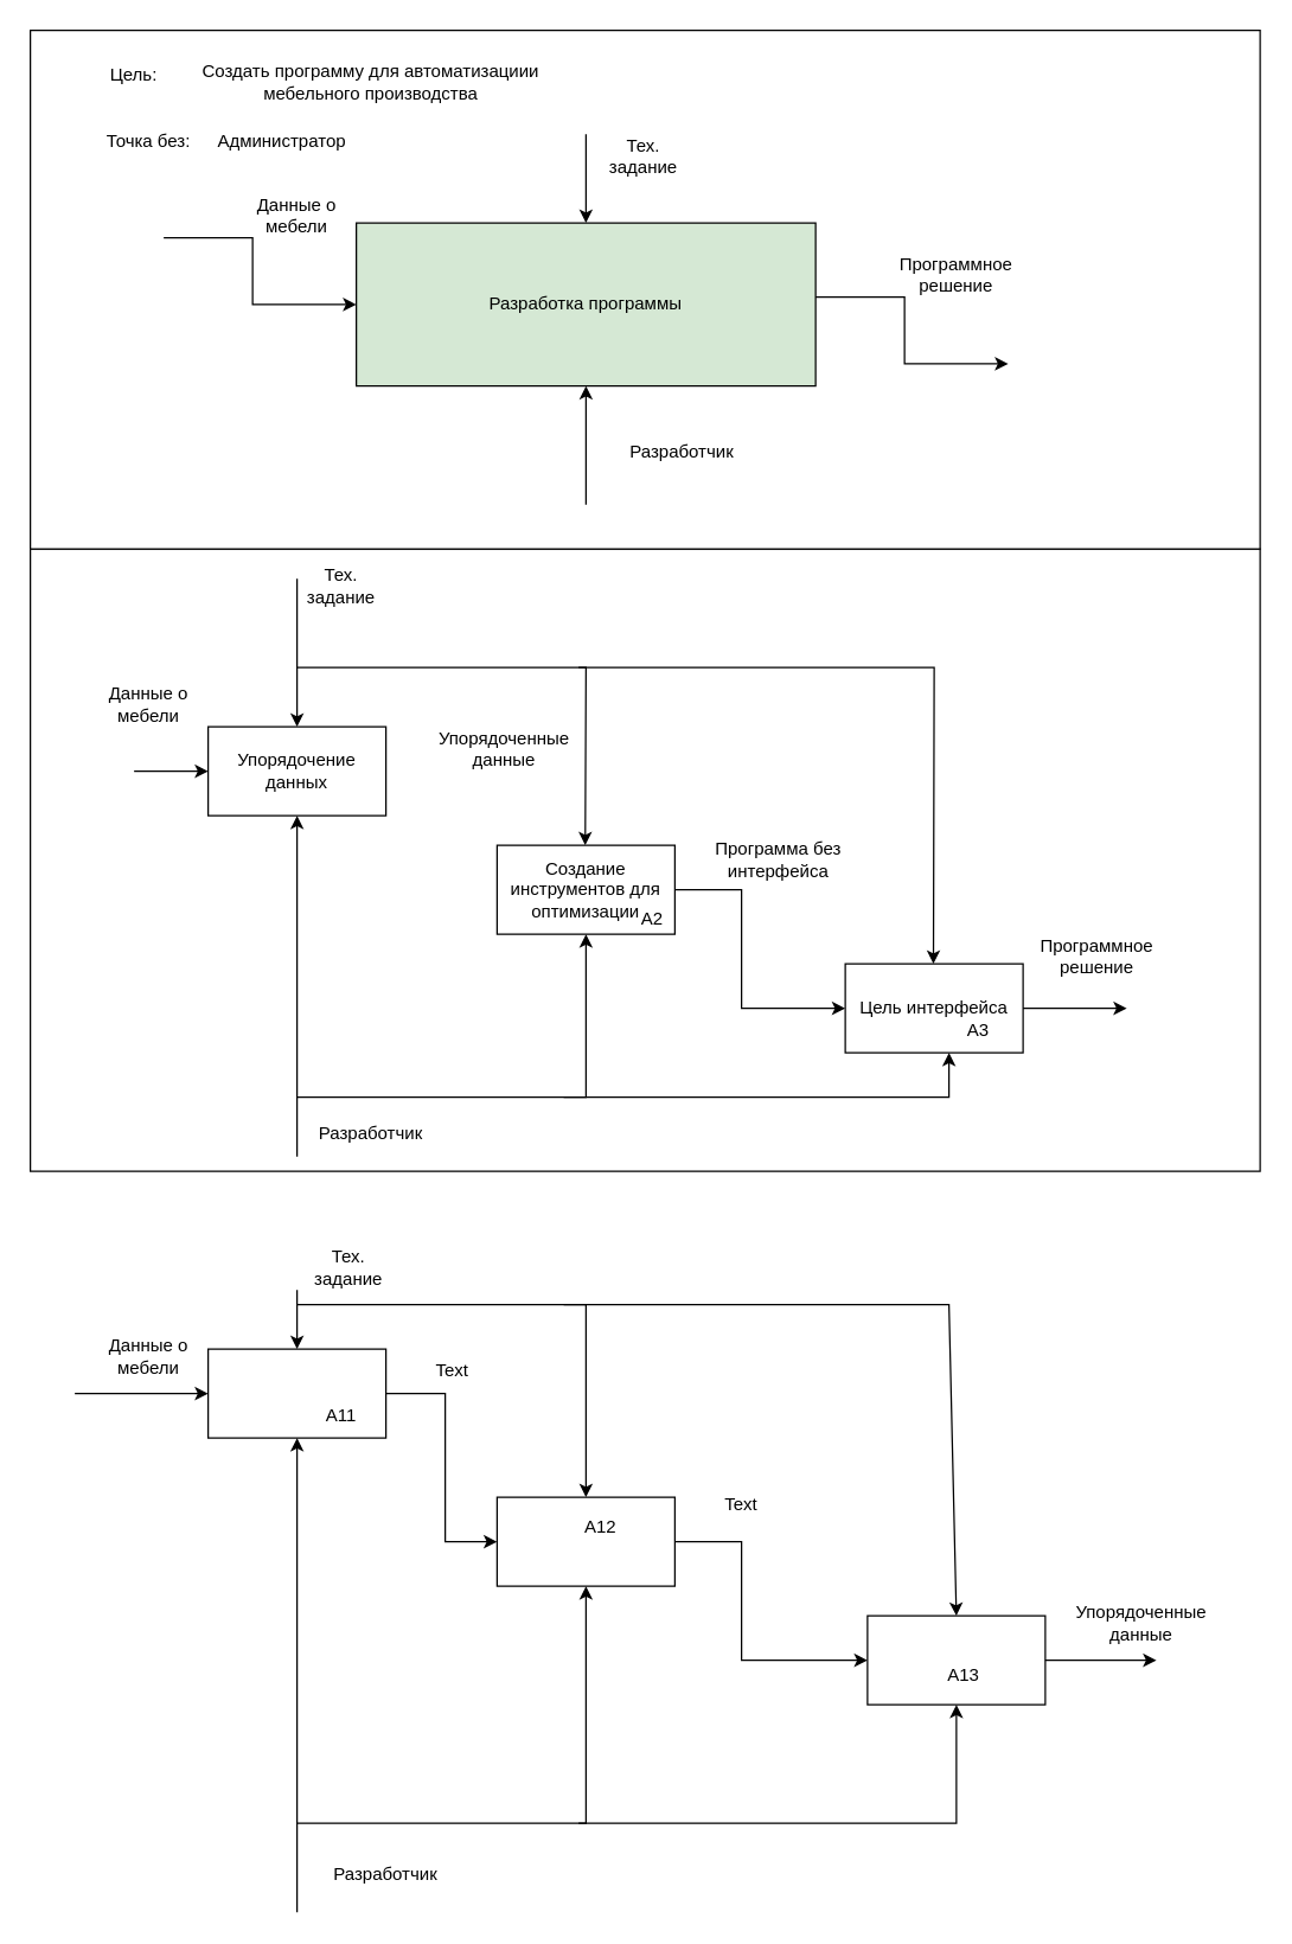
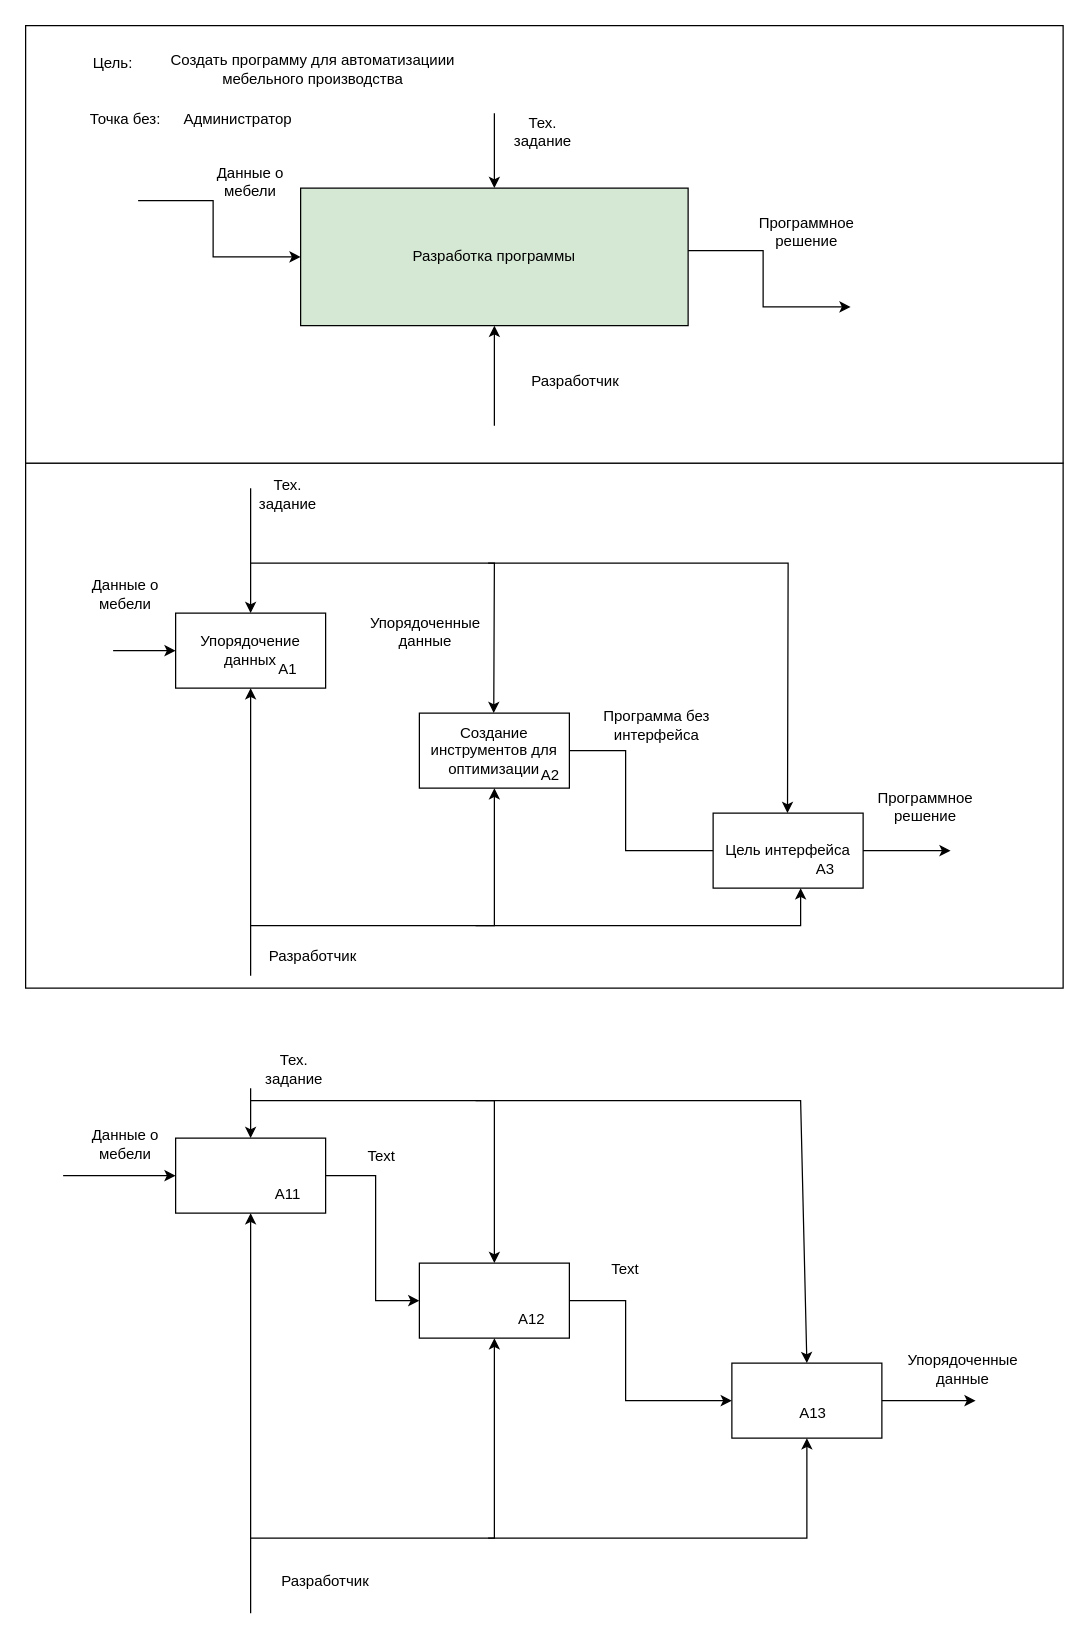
  <mxCell id="0" />
  <mxCell id="1" parent="0" />
  <mxCell id="2" value="" style="rounded=0;whiteSpace=wrap;html=1;shadow=0;" vertex="1" parent="1"><mxGeometry y="370" width="830" height="420" as="geometry" x="20" /></mxCell>
  <mxCell id="3" value="" style="rounded=0;whiteSpace=wrap;html=1;shadow=0;" vertex="1" parent="1"><mxGeometry width="830" height="350" as="geometry" x="20" y="20" /></mxCell>
  <mxCell id="4" value="Разработка программы" style="rounded=0;whiteSpace=wrap;html=1;fillColor=#d5e8d4;" vertex="1" parent="1"><mxGeometry x="240" y="150" width="310" height="110" as="geometry" /></mxCell>
  <mxCell id="5" value="" style="endArrow=classic;html=1;rounded=0;entryX=0;entryY=0.5;entryDx=0;entryDy=0;" edge="1" parent="1" target="4"><mxGeometry width="50" height="50" relative="1" as="geometry"><mxPoint x="110" y="160" as="sourcePoint" /><mxPoint x="160" y="210" as="targetPoint" /><Array as="points"><mxPoint x="170" y="160" /><mxPoint x="170" y="205" /></Array></mxGeometry></mxCell>
  <mxCell id="6" value="" style="endArrow=classic;html=1;rounded=0;entryX=0;entryY=0.5;entryDx=0;entryDy=0;" edge="1" parent="1"><mxGeometry width="50" height="50" relative="1" as="geometry"><mxPoint x="550" y="200" as="sourcePoint" /><mxPoint x="680" y="245" as="targetPoint" /><Array as="points"><mxPoint x="610" y="200" /><mxPoint x="610" y="245" /></Array></mxGeometry></mxCell>
  <mxCell id="7" value="Данные о мебели" style="text;html=1;strokeColor=none;fillColor=none;align=center;verticalAlign=middle;whiteSpace=wrap;rounded=0;" vertex="1" parent="1"><mxGeometry x="170" y="130" width="60" height="30" as="geometry" /></mxCell>
  <mxCell id="8" value="Программное решение" style="text;html=1;strokeColor=none;fillColor=none;align=center;verticalAlign=middle;whiteSpace=wrap;rounded=0;" vertex="1" parent="1"><mxGeometry x="600" y="170" width="90" height="30" as="geometry" /></mxCell>
  <mxCell id="9" value="Цель:" style="text;html=1;strokeColor=none;fillColor=none;align=center;verticalAlign=middle;whiteSpace=wrap;rounded=0;" vertex="1" parent="1"><mxGeometry x="60" y="35" width="60" height="30" as="geometry" /></mxCell>
  <mxCell id="10" value="Точка без:" style="text;html=1;strokeColor=none;fillColor=none;align=center;verticalAlign=middle;whiteSpace=wrap;rounded=0;" vertex="1" parent="1"><mxGeometry x="70" y="80" width="60" height="30" as="geometry" /></mxCell>
  <mxCell id="11" value="Создать программу для автоматизациии мебельного производства" style="text;html=1;strokeColor=none;fillColor=none;align=center;verticalAlign=middle;whiteSpace=wrap;rounded=0;" vertex="1" parent="1"><mxGeometry x="130" y="40" width="240" height="30" as="geometry" /></mxCell>
  <mxCell id="12" value="Администратор" style="text;html=1;strokeColor=none;fillColor=none;align=center;verticalAlign=middle;whiteSpace=wrap;rounded=0;" vertex="1" parent="1"><mxGeometry x="130" y="80" width="120" height="30" as="geometry" /></mxCell>
  <mxCell id="13" value="" style="endArrow=classic;html=1;rounded=0;entryX=0.5;entryY=0;entryDx=0;entryDy=0;" edge="1" parent="1" target="4"><mxGeometry width="50" height="50" relative="1" as="geometry"><mxPoint x="395" y="90" as="sourcePoint" /><mxPoint x="410" y="80" as="targetPoint" /></mxGeometry></mxCell>
  <mxCell id="14" value="Тех. задание" style="text;html=1;strokeColor=none;fillColor=none;align=center;verticalAlign=middle;whiteSpace=wrap;rounded=0;" vertex="1" parent="1"><mxGeometry x="404" y="90" width="60" height="30" as="geometry" /></mxCell>
  <mxCell id="15" value="" style="endArrow=classic;html=1;rounded=0;entryX=0.5;entryY=1;entryDx=0;entryDy=0;" edge="1" parent="1" target="4"><mxGeometry width="50" height="50" relative="1" as="geometry"><mxPoint x="395" y="340" as="sourcePoint" /><mxPoint x="380" y="300" as="targetPoint" /></mxGeometry></mxCell>
  <mxCell id="16" value="Разработчик" style="text;html=1;strokeColor=none;fillColor=none;align=center;verticalAlign=middle;whiteSpace=wrap;rounded=0;" vertex="1" parent="1"><mxGeometry x="410" y="290" width="100" height="30" as="geometry" /></mxCell>
  <mxCell id="17" value="Упорядочение данных" style="rounded=0;whiteSpace=wrap;html=1;" vertex="1" parent="1"><mxGeometry x="140" y="490" width="120" height="60" as="geometry" /></mxCell>
  <mxCell id="18" value="Создание инструментов для оптимизации" style="rounded=0;whiteSpace=wrap;html=1;" vertex="1" parent="1"><mxGeometry x="335" y="570" width="120" height="60" as="geometry" /></mxCell>
  <mxCell id="19" value="Цель интерфейса" style="rounded=0;whiteSpace=wrap;html=1;" vertex="1" parent="1"><mxGeometry x="570" y="650" width="120" height="60" as="geometry" /></mxCell>
  <mxCell id="20" value="" style="endArrow=classic;html=1;rounded=0;entryX=0;entryY=0.5;entryDx=0;entryDy=0;" edge="1" parent="1" target="17"><mxGeometry width="50" height="50" relative="1" as="geometry"><mxPoint x="90" y="520" as="sourcePoint" /><mxPoint x="100" y="510" as="targetPoint" /></mxGeometry></mxCell>
- <mxCell id="21" value="" style="endArrow=classic;html=1;rounded=0;entryX=0;entryY=0.5;entryDx=0;entryDy=0;exitX=1;exitY=0.5;exitDx=0;exitDy=0;" edge="1" parent="1" source="18" target="19"><mxGeometry width="50" height="50" relative="1" as="geometry"><mxPoint x="480" y="710" as="sourcePoint" /><mxPoint x="530" y="660" as="targetPoint" /><Array as="points"><mxPoint x="500" y="600" /><mxPoint x="500" y="680" /></Array></mxGeometry></mxCell>
+ <mxCell id="21" value="" style="endArrow=none;html=1;rounded=0;entryX=0;entryY=0.5;entryDx=0;entryDy=0;exitX=1;exitY=0.5;exitDx=0;exitDy=0;" edge="1" parent="1" source="18" target="19"><mxGeometry width="50" height="50" relative="1" as="geometry"><mxPoint x="480" y="710" as="sourcePoint" /><mxPoint x="530" y="660" as="targetPoint" /><Array as="points"><mxPoint x="500" y="600" /><mxPoint x="500" y="680" /></Array></mxGeometry></mxCell>
  <mxCell id="22" value="" style="endArrow=classic;html=1;rounded=0;entryX=0.5;entryY=0;entryDx=0;entryDy=0;" edge="1" parent="1" target="17"><mxGeometry width="50" height="50" relative="1" as="geometry"><mxPoint x="200" y="390" as="sourcePoint" /><mxPoint x="200" y="320" as="targetPoint" /></mxGeometry></mxCell>
  <mxCell id="23" value="" style="endArrow=classic;html=1;rounded=0;entryX=0.5;entryY=1;entryDx=0;entryDy=0;" edge="1" parent="1" target="17"><mxGeometry width="50" height="50" relative="1" as="geometry"><mxPoint x="200" y="780" as="sourcePoint" /><mxPoint x="199.5" y="570" as="targetPoint" /></mxGeometry></mxCell>
  <mxCell id="24" value="" style="endArrow=classic;html=1;rounded=0;entryX=0.5;entryY=0;entryDx=0;entryDy=0;" edge="1" parent="1"><mxGeometry width="50" height="50" relative="1" as="geometry"><mxPoint x="390" y="450" as="sourcePoint" /><mxPoint x="629.5" y="650" as="targetPoint" /><Array as="points"><mxPoint x="630" y="450" /></Array></mxGeometry></mxCell>
  <mxCell id="25" value="" style="endArrow=classic;html=1;rounded=0;entryX=0.5;entryY=0;entryDx=0;entryDy=0;" edge="1" parent="1"><mxGeometry width="50" height="50" relative="1" as="geometry"><mxPoint x="200" y="450" as="sourcePoint" /><mxPoint x="394.5" y="570" as="targetPoint" /><Array as="points"><mxPoint x="395" y="450" /></Array></mxGeometry></mxCell>
  <mxCell id="26" value="" style="endArrow=classic;html=1;rounded=0;" edge="1" parent="1"><mxGeometry width="50" height="50" relative="1" as="geometry"><mxPoint x="380" y="740" as="sourcePoint" /><mxPoint x="640" y="710" as="targetPoint" /><Array as="points"><mxPoint x="640" y="740" /></Array></mxGeometry></mxCell>
  <mxCell id="27" value="" style="endArrow=classic;html=1;rounded=0;entryX=0.5;entryY=1;entryDx=0;entryDy=0;" edge="1" parent="1" target="18"><mxGeometry width="50" height="50" relative="1" as="geometry"><mxPoint x="200" y="740" as="sourcePoint" /><mxPoint x="330" y="720" as="targetPoint" /><Array as="points"><mxPoint x="395" y="740" /></Array></mxGeometry></mxCell>
  <mxCell id="28" value="Тех. задание" style="text;html=1;strokeColor=none;fillColor=none;align=center;verticalAlign=middle;whiteSpace=wrap;rounded=0;" vertex="1" parent="1"><mxGeometry x="200" y="380" width="60" height="30" as="geometry" /></mxCell>
  <mxCell id="29" value="Разработчик" style="text;html=1;strokeColor=none;fillColor=none;align=center;verticalAlign=middle;whiteSpace=wrap;rounded=0;" vertex="1" parent="1"><mxGeometry x="205" y="750" width="90" height="30" as="geometry" /></mxCell>
  <mxCell id="30" value="" style="endArrow=classic;html=1;rounded=0;exitX=1;exitY=0.5;exitDx=0;exitDy=0;" edge="1" parent="1" source="19"><mxGeometry width="50" height="50" relative="1" as="geometry"><mxPoint x="710" y="690" as="sourcePoint" /><mxPoint x="760" y="680" as="targetPoint" /></mxGeometry></mxCell>
  <mxCell id="31" value="Данные о мебели" style="text;html=1;strokeColor=none;fillColor=none;align=center;verticalAlign=middle;whiteSpace=wrap;rounded=0;" vertex="1" parent="1"><mxGeometry x="70" y="460" width="60" height="30" as="geometry" /></mxCell>
  <mxCell id="32" value="Программное решение" style="text;html=1;strokeColor=none;fillColor=none;align=center;verticalAlign=middle;whiteSpace=wrap;rounded=0;" vertex="1" parent="1"><mxGeometry x="700" y="630" width="80" height="30" as="geometry" /></mxCell>
+ <mxCell id="33" value="А1" style="text;html=1;strokeColor=none;fillColor=none;align=center;verticalAlign=middle;whiteSpace=wrap;rounded=0;" vertex="1" parent="1"><mxGeometry x="200" y="520" width="60" height="30" as="geometry" /></mxCell>
  <mxCell id="34" value="А2" style="text;html=1;strokeColor=none;fillColor=none;align=center;verticalAlign=middle;whiteSpace=wrap;rounded=0;" vertex="1" parent="1"><mxGeometry x="410" y="605" width="60" height="30" as="geometry" /></mxCell>
  <mxCell id="35" value="А3" style="text;html=1;strokeColor=none;fillColor=none;align=center;verticalAlign=middle;whiteSpace=wrap;rounded=0;" vertex="1" parent="1"><mxGeometry x="630" y="680" width="60" height="30" as="geometry" /></mxCell>
  <mxCell id="36" value="" style="rounded=0;whiteSpace=wrap;html=1;" vertex="1" parent="1"><mxGeometry x="140" y="910" width="120" height="60" as="geometry" /></mxCell>
  <mxCell id="37" value="" style="rounded=0;whiteSpace=wrap;html=1;" vertex="1" parent="1"><mxGeometry x="335" y="1010" width="120" height="60" as="geometry" /></mxCell>
  <mxCell id="38" value="" style="rounded=0;whiteSpace=wrap;html=1;" vertex="1" parent="1"><mxGeometry x="585" y="1090" width="120" height="60" as="geometry" /></mxCell>
  <mxCell id="39" value="" style="endArrow=classic;html=1;rounded=0;entryX=0;entryY=0.5;entryDx=0;entryDy=0;" edge="1" parent="1" target="37"><mxGeometry width="50" height="50" relative="1" as="geometry"><mxPoint x="260" y="940" as="sourcePoint" /><mxPoint x="310" y="890" as="targetPoint" /><Array as="points"><mxPoint x="300" y="940" /><mxPoint x="300" y="1040" /></Array></mxGeometry></mxCell>
  <mxCell id="40" value="" style="endArrow=classic;html=1;rounded=0;entryX=0;entryY=0.5;entryDx=0;entryDy=0;exitX=1;exitY=0.5;exitDx=0;exitDy=0;" edge="1" parent="1" source="37" target="38"><mxGeometry width="50" height="50" relative="1" as="geometry"><mxPoint x="470" y="1110" as="sourcePoint" /><mxPoint x="520" y="1060" as="targetPoint" /><Array as="points"><mxPoint x="500" y="1040" /><mxPoint x="500" y="1120" /></Array></mxGeometry></mxCell>
  <mxCell id="41" value="Упорядоченные данные" style="text;html=1;strokeColor=none;fillColor=none;align=center;verticalAlign=middle;whiteSpace=wrap;rounded=0;" vertex="1" parent="1"><mxGeometry x="290" y="490" width="100" height="30" as="geometry" /></mxCell>
  <mxCell id="42" value="Программа без интерфейса" style="text;html=1;strokeColor=none;fillColor=none;align=center;verticalAlign=middle;whiteSpace=wrap;rounded=0;" vertex="1" parent="1"><mxGeometry x="480" y="565" width="90" height="30" as="geometry" /></mxCell>
  <mxCell id="43" value="" style="endArrow=classic;html=1;rounded=0;entryX=0.5;entryY=1;entryDx=0;entryDy=0;" edge="1" parent="1" target="36"><mxGeometry width="50" height="50" relative="1" as="geometry"><mxPoint x="200" y="1290" as="sourcePoint" /><mxPoint x="190" y="1030" as="targetPoint" /><Array as="points"><mxPoint x="200" y="1240" /></Array></mxGeometry></mxCell>
  <mxCell id="44" value="" style="endArrow=classic;html=1;rounded=0;entryX=0.5;entryY=1;entryDx=0;entryDy=0;" edge="1" parent="1" target="37"><mxGeometry width="50" height="50" relative="1" as="geometry"><mxPoint x="200" y="1230" as="sourcePoint" /><mxPoint x="400" y="1110" as="targetPoint" /><Array as="points"><mxPoint x="395" y="1230" /></Array></mxGeometry></mxCell>
  <mxCell id="45" value="" style="endArrow=classic;html=1;rounded=0;entryX=0.5;entryY=1;entryDx=0;entryDy=0;" edge="1" parent="1" target="38"><mxGeometry width="50" height="50" relative="1" as="geometry"><mxPoint x="390" y="1230" as="sourcePoint" /><mxPoint x="640" y="1190" as="targetPoint" /><Array as="points"><mxPoint x="645" y="1230" /></Array></mxGeometry></mxCell>
  <mxCell id="46" value="" style="endArrow=classic;html=1;rounded=0;entryX=0;entryY=0.5;entryDx=0;entryDy=0;" edge="1" parent="1" target="36"><mxGeometry width="50" height="50" relative="1" as="geometry"><mxPoint x="50" y="940" as="sourcePoint" /><mxPoint x="100" y="940" as="targetPoint" /></mxGeometry></mxCell>
  <mxCell id="47" value="" style="endArrow=classic;html=1;rounded=0;entryX=0.5;entryY=0;entryDx=0;entryDy=0;" edge="1" parent="1" target="36"><mxGeometry width="50" height="50" relative="1" as="geometry"><mxPoint x="200" y="870" as="sourcePoint" /><mxPoint x="220" y="860" as="targetPoint" /></mxGeometry></mxCell>
  <mxCell id="48" value="" style="endArrow=classic;html=1;rounded=0;entryX=0.5;entryY=0;entryDx=0;entryDy=0;" edge="1" parent="1" target="37"><mxGeometry width="50" height="50" relative="1" as="geometry"><mxPoint x="200" y="880" as="sourcePoint" /><mxPoint x="390" y="890" as="targetPoint" /><Array as="points"><mxPoint x="395" y="880" /></Array></mxGeometry></mxCell>
  <mxCell id="49" value="" style="endArrow=classic;html=1;rounded=0;entryX=0.5;entryY=0;entryDx=0;entryDy=0;" edge="1" parent="1" target="38"><mxGeometry width="50" height="50" relative="1" as="geometry"><mxPoint x="380" y="880" as="sourcePoint" /><mxPoint x="580" y="900" as="targetPoint" /><Array as="points"><mxPoint x="640" y="880" /></Array></mxGeometry></mxCell>
  <mxCell id="50" value="" style="endArrow=classic;html=1;rounded=0;exitX=1;exitY=0.5;exitDx=0;exitDy=0;" edge="1" parent="1" source="38"><mxGeometry width="50" height="50" relative="1" as="geometry"><mxPoint x="730" y="1140" as="sourcePoint" /><mxPoint x="780" y="1120" as="targetPoint" /></mxGeometry></mxCell>
  <mxCell id="51" value="Данные о мебели" style="text;html=1;strokeColor=none;fillColor=none;align=center;verticalAlign=middle;whiteSpace=wrap;rounded=0;" vertex="1" parent="1"><mxGeometry x="70" y="900" width="60" height="30" as="geometry" /></mxCell>
  <mxCell id="52" value="Тех. задание" style="text;html=1;strokeColor=none;fillColor=none;align=center;verticalAlign=middle;whiteSpace=wrap;rounded=0;" vertex="1" parent="1"><mxGeometry x="205" y="840" width="60" height="30" as="geometry" /></mxCell>
  <mxCell id="53" value="Text" style="text;html=1;strokeColor=none;fillColor=none;align=center;verticalAlign=middle;whiteSpace=wrap;rounded=0;" vertex="1" parent="1"><mxGeometry x="275" y="910" width="60" height="30" as="geometry" /></mxCell>
  <mxCell id="54" value="Text" style="text;html=1;strokeColor=none;fillColor=none;align=center;verticalAlign=middle;whiteSpace=wrap;rounded=0;" vertex="1" parent="1"><mxGeometry x="470" y="1000" width="60" height="30" as="geometry" /></mxCell>
  <mxCell id="55" value="Упорядоченные данные" style="text;html=1;strokeColor=none;fillColor=none;align=center;verticalAlign=middle;whiteSpace=wrap;rounded=0;" vertex="1" parent="1"><mxGeometry x="720" y="1080" width="100" height="30" as="geometry" /></mxCell>
  <mxCell id="56" value="Разработчик" style="text;html=1;strokeColor=none;fillColor=none;align=center;verticalAlign=middle;whiteSpace=wrap;rounded=0;" vertex="1" parent="1"><mxGeometry x="220" y="1250" width="80" height="30" as="geometry" /></mxCell>
  <mxCell id="57" value="А11" style="text;html=1;strokeColor=none;fillColor=none;align=center;verticalAlign=middle;whiteSpace=wrap;rounded=0;" vertex="1" parent="1"><mxGeometry x="200" y="940" width="60" height="30" as="geometry" /></mxCell>
- <mxCell id="58" value="А12" style="text;html=1;strokeColor=none;fillColor=none;align=center;verticalAlign=middle;whiteSpace=wrap;rounded=0;" vertex="1" parent="1"><mxGeometry x="375" y="1015" width="60" height="30" as="geometry" /></mxCell>
+ <mxCell id="58" value="А12" style="text;html=1;strokeColor=none;fillColor=none;align=center;verticalAlign=middle;whiteSpace=wrap;rounded=0;" vertex="1" parent="1"><mxGeometry x="395" y="1040" width="60" height="30" as="geometry" /></mxCell>
  <mxCell id="59" value="А13" style="text;html=1;strokeColor=none;fillColor=none;align=center;verticalAlign=middle;whiteSpace=wrap;rounded=0;" vertex="1" parent="1"><mxGeometry x="620" y="1115" width="60" height="30" as="geometry" /></mxCell>
